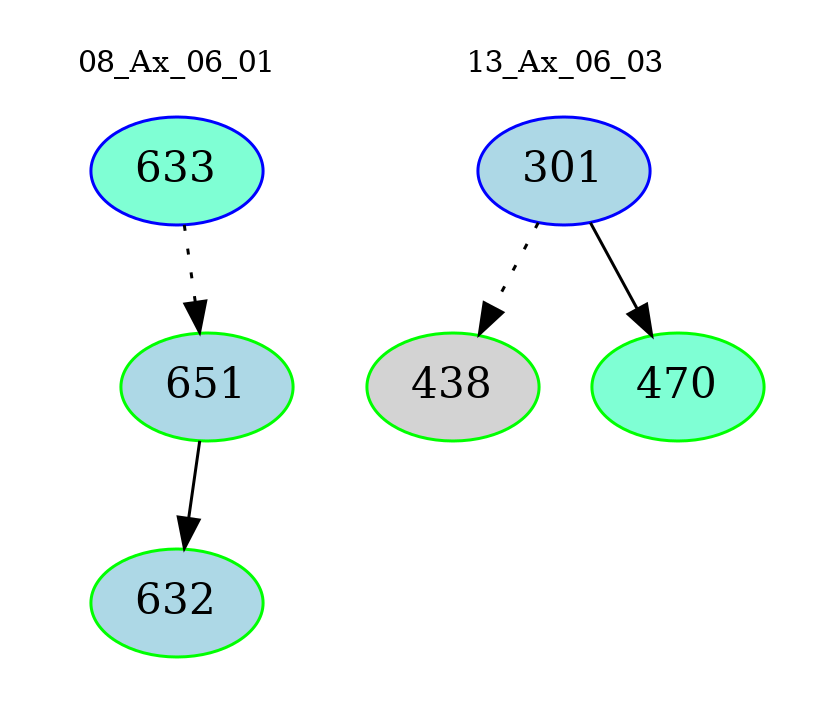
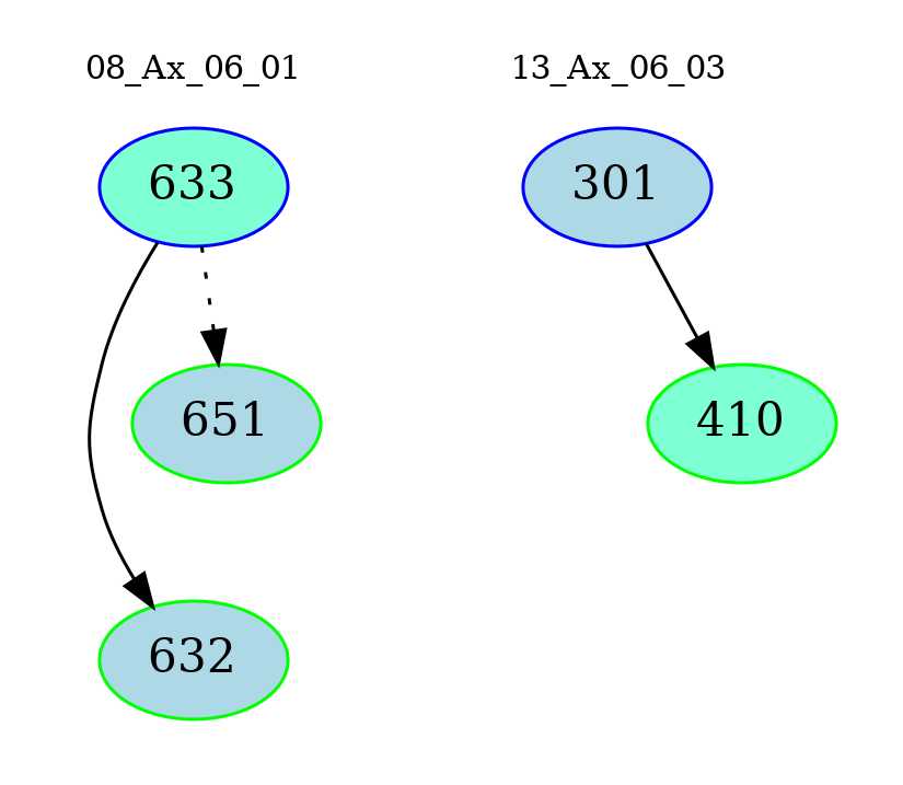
  digraph {
    node [color=green fillcolor=lightblue style=filled]
    edge [color=black style=solid]
    n1 [color=blue fillcolor=aquamarine label=633]
    n2 [label=632]
    n3 [label=651]
    n4 [color=blue label=301]
-   n5 [fillcolor=lightgrey label=438]
-   n6 [fillcolor=aquamarine label=470]
+   n6 [fillcolor=aquamarine label=410]
    subgraph cluster_1 {
      color=white
      fontsize=10
      label="08_Ax_06_01"
      n1
      n2
      n3
    }
    subgraph cluster_2 {
      color=white
      fontsize=10
      label="13_Ax_06_03"
      n4
-     n5
      n6
    }
-   n3 -> n2
+   n1 -> n2
    n1 -> n3 [style=dotted]
-   n4 -> n5 [style=dotted]
    n4 -> n6
  }
